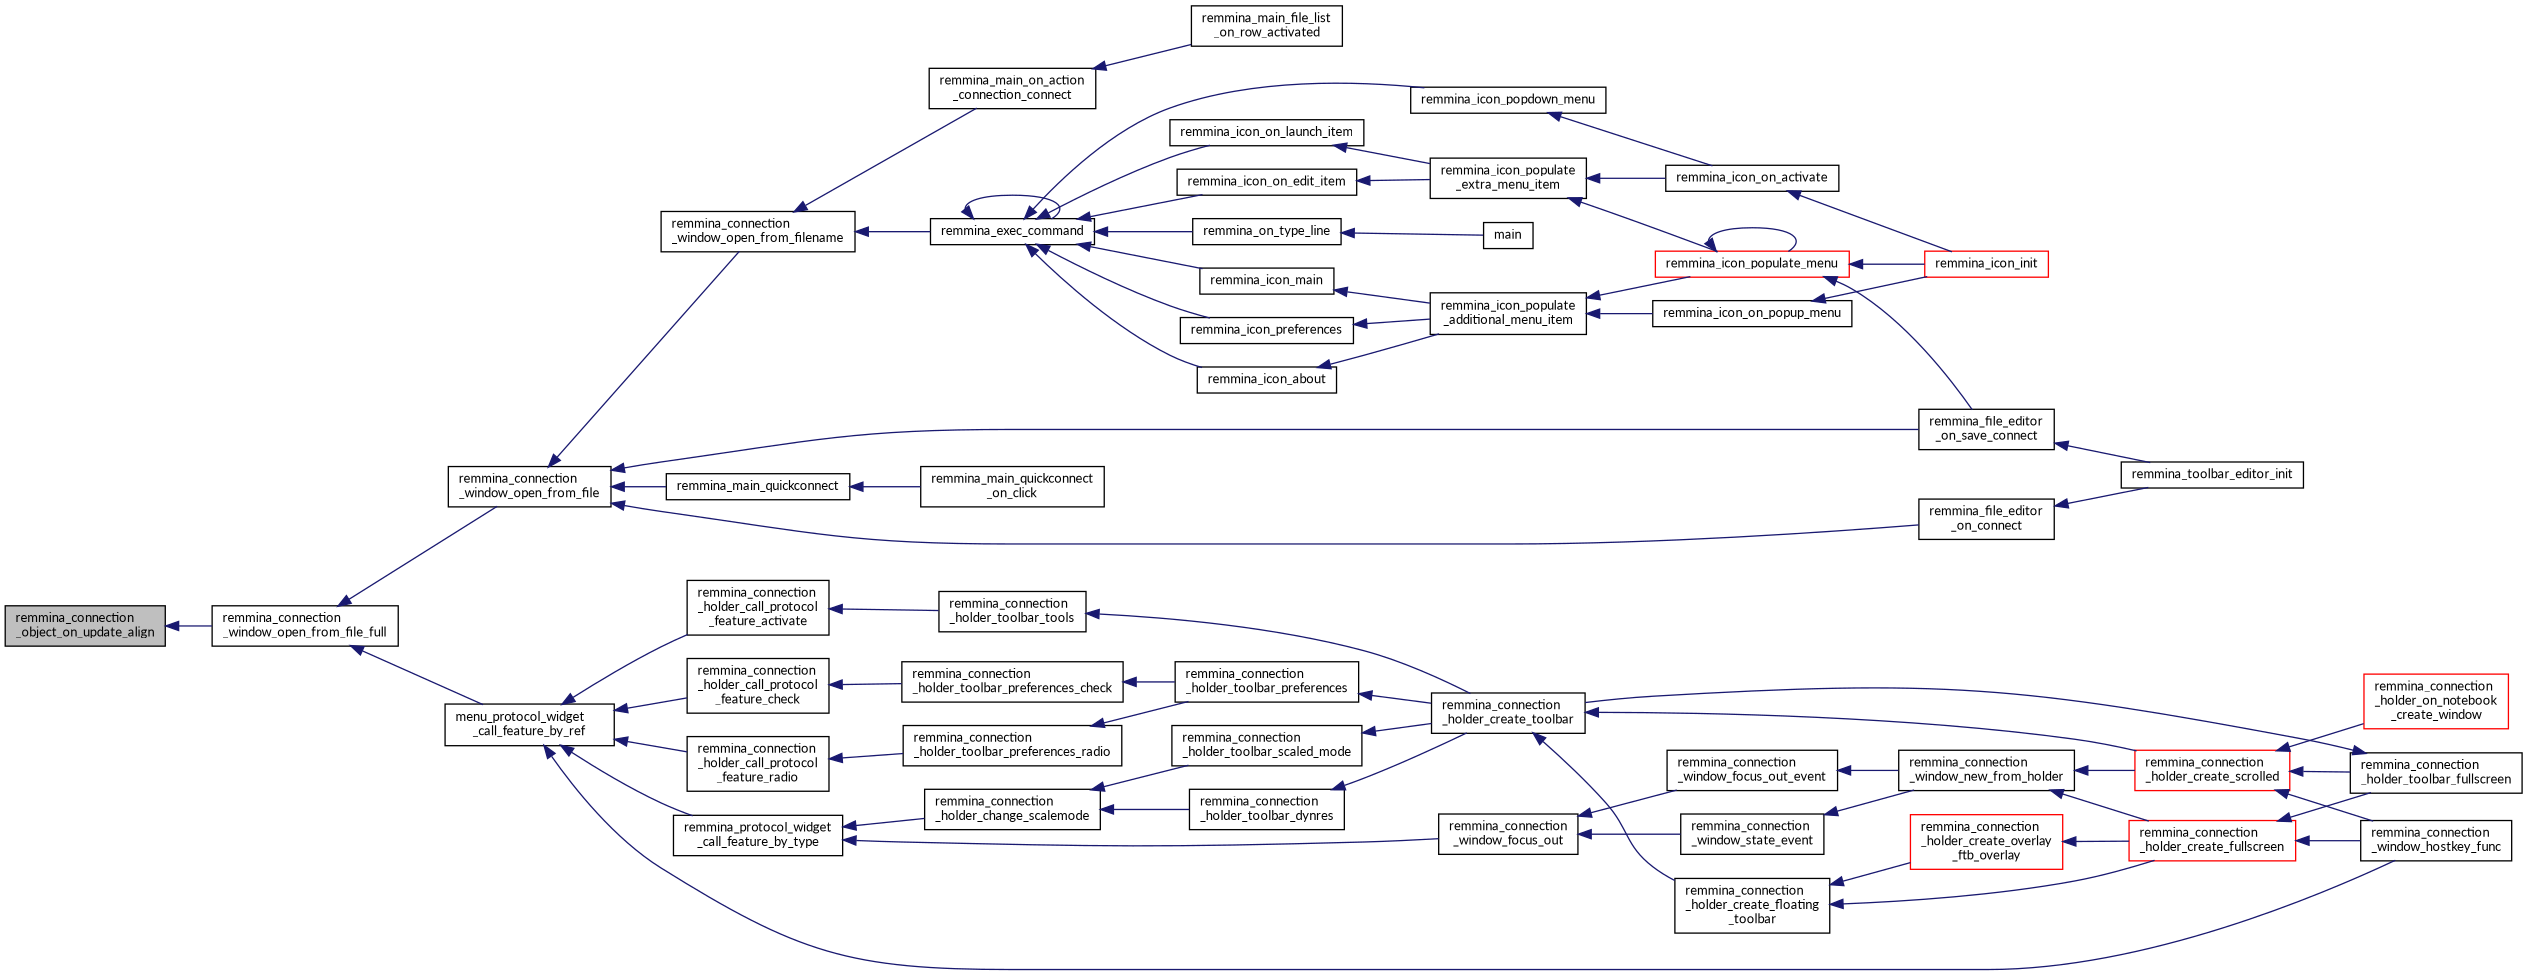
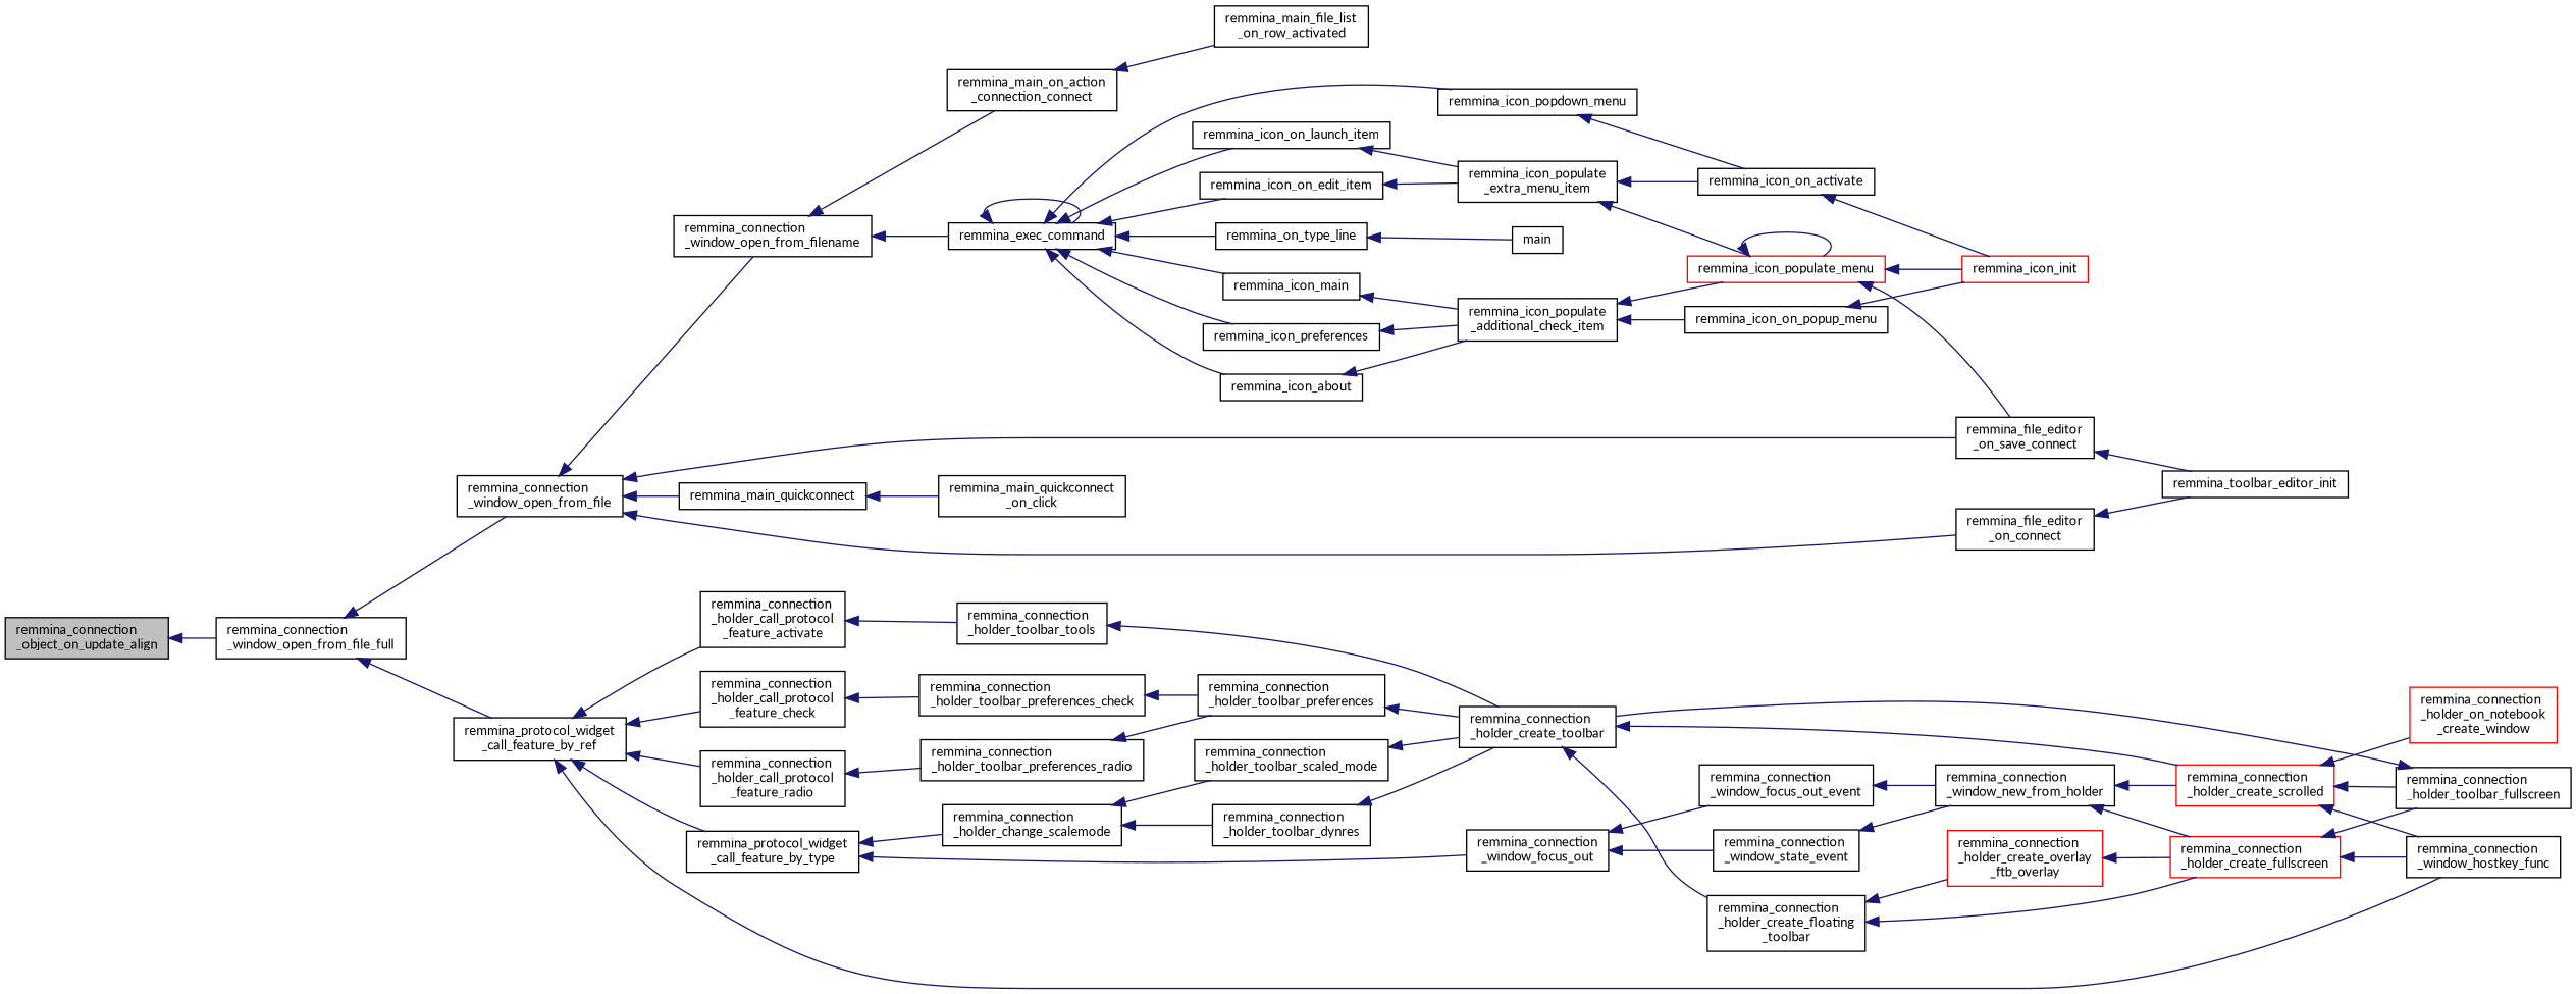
  digraph {
    fontname=Lato
    rankdir=LR
    node [color=black fillcolor=white fontname=Lato fontsize=10 shape=record style=filled]
    edge [color=midnightblue dir=back fontname=Lato fontsize=10 labelfontname=Helvetica labelfontsize=10 style=solid]
    n1 [fillcolor=grey75 fontcolor=black height=0.2 label="remmina_connection\l_object_on_update_align" width=0.4]
    n2 [height=0.2 label="remmina_connection\l_window_open_from_file_full" width=0.4]
    n3 [height=0.2 label="remmina_connection\l_window_open_from_file" width=0.4]
-   n4 [height=0.2 label="menu_protocol_widget\l_call_feature_by_ref" width=0.4]
+   n4 [height=0.2 label="remmina_protocol_widget\l_call_feature_by_ref" width=0.4]
    n5 [height=0.2 label="remmina_connection\l_window_open_from_filename" width=0.4]
    n6 [height=0.2 label="remmina_file_editor\l_on_save_connect" width=0.4]
    n7 [height=0.2 label="remmina_file_editor\l_on_connect" width=0.4]
    n8 [height=0.2 label=remmina_main_quickconnect width=0.4]
    n9 [height=0.2 label="remmina_connection\l_holder_call_protocol\l_feature_radio" width=0.4]
    n10 [height=0.2 label="remmina_connection\l_window_hostkey_func" width=0.4]
    n11 [height=0.2 label="remmina_connection\l_holder_call_protocol\l_feature_check" width=0.4]
    n12 [height=0.2 label="remmina_connection\l_holder_call_protocol\l_feature_activate" width=0.4]
    n13 [height=0.2 label="remmina_protocol_widget\l_call_feature_by_type" width=0.4]
    n14 [height=0.2 label=remmina_exec_command width=0.4]
    n15 [height=0.2 label="remmina_main_on_action\l_connection_connect" width=0.4]
    n16 [height=0.2 label=remmina_toolbar_editor_init width=0.4]
    n17 [height=0.2 label="remmina_main_quickconnect\l_on_click" width=0.4]
    n18 [height=0.2 label=remmina_on_type_line width=0.4]
    n19 [height=0.2 label=remmina_icon_main width=0.4]
    n20 [height=0.2 label=remmina_icon_preferences width=0.4]
    n21 [height=0.2 label=remmina_icon_about width=0.4]
    n22 [height=0.2 label=remmina_icon_on_launch_item width=0.4]
    n23 [height=0.2 label=remmina_icon_on_edit_item width=0.4]
    n24 [height=0.2 label=remmina_icon_popdown_menu width=0.4]
    n25 [height=0.2 label="remmina_main_file_list\l_on_row_activated" width=0.4]
    n26 [height=0.2 label=main width=0.4]
-   n27 [height=0.2 label="remmina_icon_populate\l_additional_menu_item" width=0.4]
+   n27 [height=0.2 label="remmina_icon_populate\l_additional_check_item" width=0.4]
    n28 [height=0.2 label="remmina_icon_populate\l_extra_menu_item" width=0.4]
    n29 [height=0.2 label=remmina_icon_on_activate width=0.4]
    n30 [color=red height=0.2 label=remmina_icon_populate_menu width=0.4]
    n31 [height=0.2 label=remmina_icon_on_popup_menu width=0.4]
    n32 [color=red height=0.2 label=remmina_icon_init width=0.4]
    n33 [height=0.2 label="remmina_connection\l_holder_toolbar_preferences_radio" width=0.4]
    n34 [height=0.2 label="remmina_connection\l_holder_toolbar_preferences_check" width=0.4]
    n35 [height=0.2 label="remmina_connection\l_holder_toolbar_tools" width=0.4]
    n36 [height=0.2 label="remmina_connection\l_holder_change_scalemode" width=0.4]
    n37 [height=0.2 label="remmina_connection\l_window_focus_out" width=0.4]
    n38 [height=0.2 label="remmina_connection\l_holder_toolbar_preferences" width=0.4]
    n39 [height=0.2 label="remmina_connection\l_holder_create_toolbar" width=0.4]
    n40 [height=0.2 label="remmina_connection\l_holder_create_floating\l_toolbar" width=0.4]
    n41 [color=red height=0.2 label="remmina_connection\l_holder_create_scrolled" width=0.4]
    n42 [color=red height=0.2 label="remmina_connection\l_holder_create_overlay\l_ftb_overlay" width=0.4]
    n43 [color=red height=0.2 label="remmina_connection\l_holder_create_fullscreen" width=0.4]
    n44 [height=0.2 label="remmina_connection\l_holder_toolbar_fullscreen" width=0.4]
    n45 [color=red height=0.2 label="remmina_connection\l_holder_on_notebook\l_create_window" width=0.4]
    n46 [height=0.2 label="remmina_connection\l_holder_toolbar_dynres" width=0.4]
    n47 [height=0.2 label="remmina_connection\l_holder_toolbar_scaled_mode" width=0.4]
    n48 [height=0.2 label="remmina_connection\l_window_focus_out_event" width=0.4]
    n49 [height=0.2 label="remmina_connection\l_window_state_event" width=0.4]
    n50 [height=0.2 label="remmina_connection\l_window_new_from_holder" width=0.4]
    n1 -> n2
    n2 -> n3
    n2 -> n4
    n3 -> n5
    n3 -> n6
    n3 -> n7
    n3 -> n8
    n4 -> n9
    n4 -> n10
    n4 -> n11
    n4 -> n12
    n4 -> n13
    n5 -> n14
    n5 -> n15
    n6 -> n16
    n7 -> n16
    n8 -> n17
    n9 -> n33
    n11 -> n34
    n12 -> n35
    n13 -> n36
    n13 -> n37
    n14 -> n14
    n14 -> n18
    n14 -> n19
    n14 -> n20
    n14 -> n21
    n14 -> n22
    n14 -> n23
    n14 -> n24
    n15 -> n25
    n18 -> n26
    n19 -> n27
    n20 -> n27
    n21 -> n27
    n22 -> n28
    n23 -> n28
    n24 -> n29
    n27 -> n30
    n27 -> n31
    n28 -> n29
    n28 -> n30
    n29 -> n32
    n30 -> n6
    n30 -> n30
    n30 -> n32
    n31 -> n32
    n33 -> n38
    n34 -> n38
    n35 -> n39
    n36 -> n46
    n36 -> n47
    n37 -> n48
    n37 -> n49
    n38 -> n39
    n39 -> n40
    n39 -> n41
    n40 -> n42
    n40 -> n43
    n41 -> n10
    n41 -> n44
    n41 -> n45
    n42 -> n43
    n43 -> n10
    n43 -> n44
    n44 -> n39
    n46 -> n39
    n47 -> n39
    n48 -> n50
    n49 -> n50
    n50 -> n41
    n50 -> n43
  }
